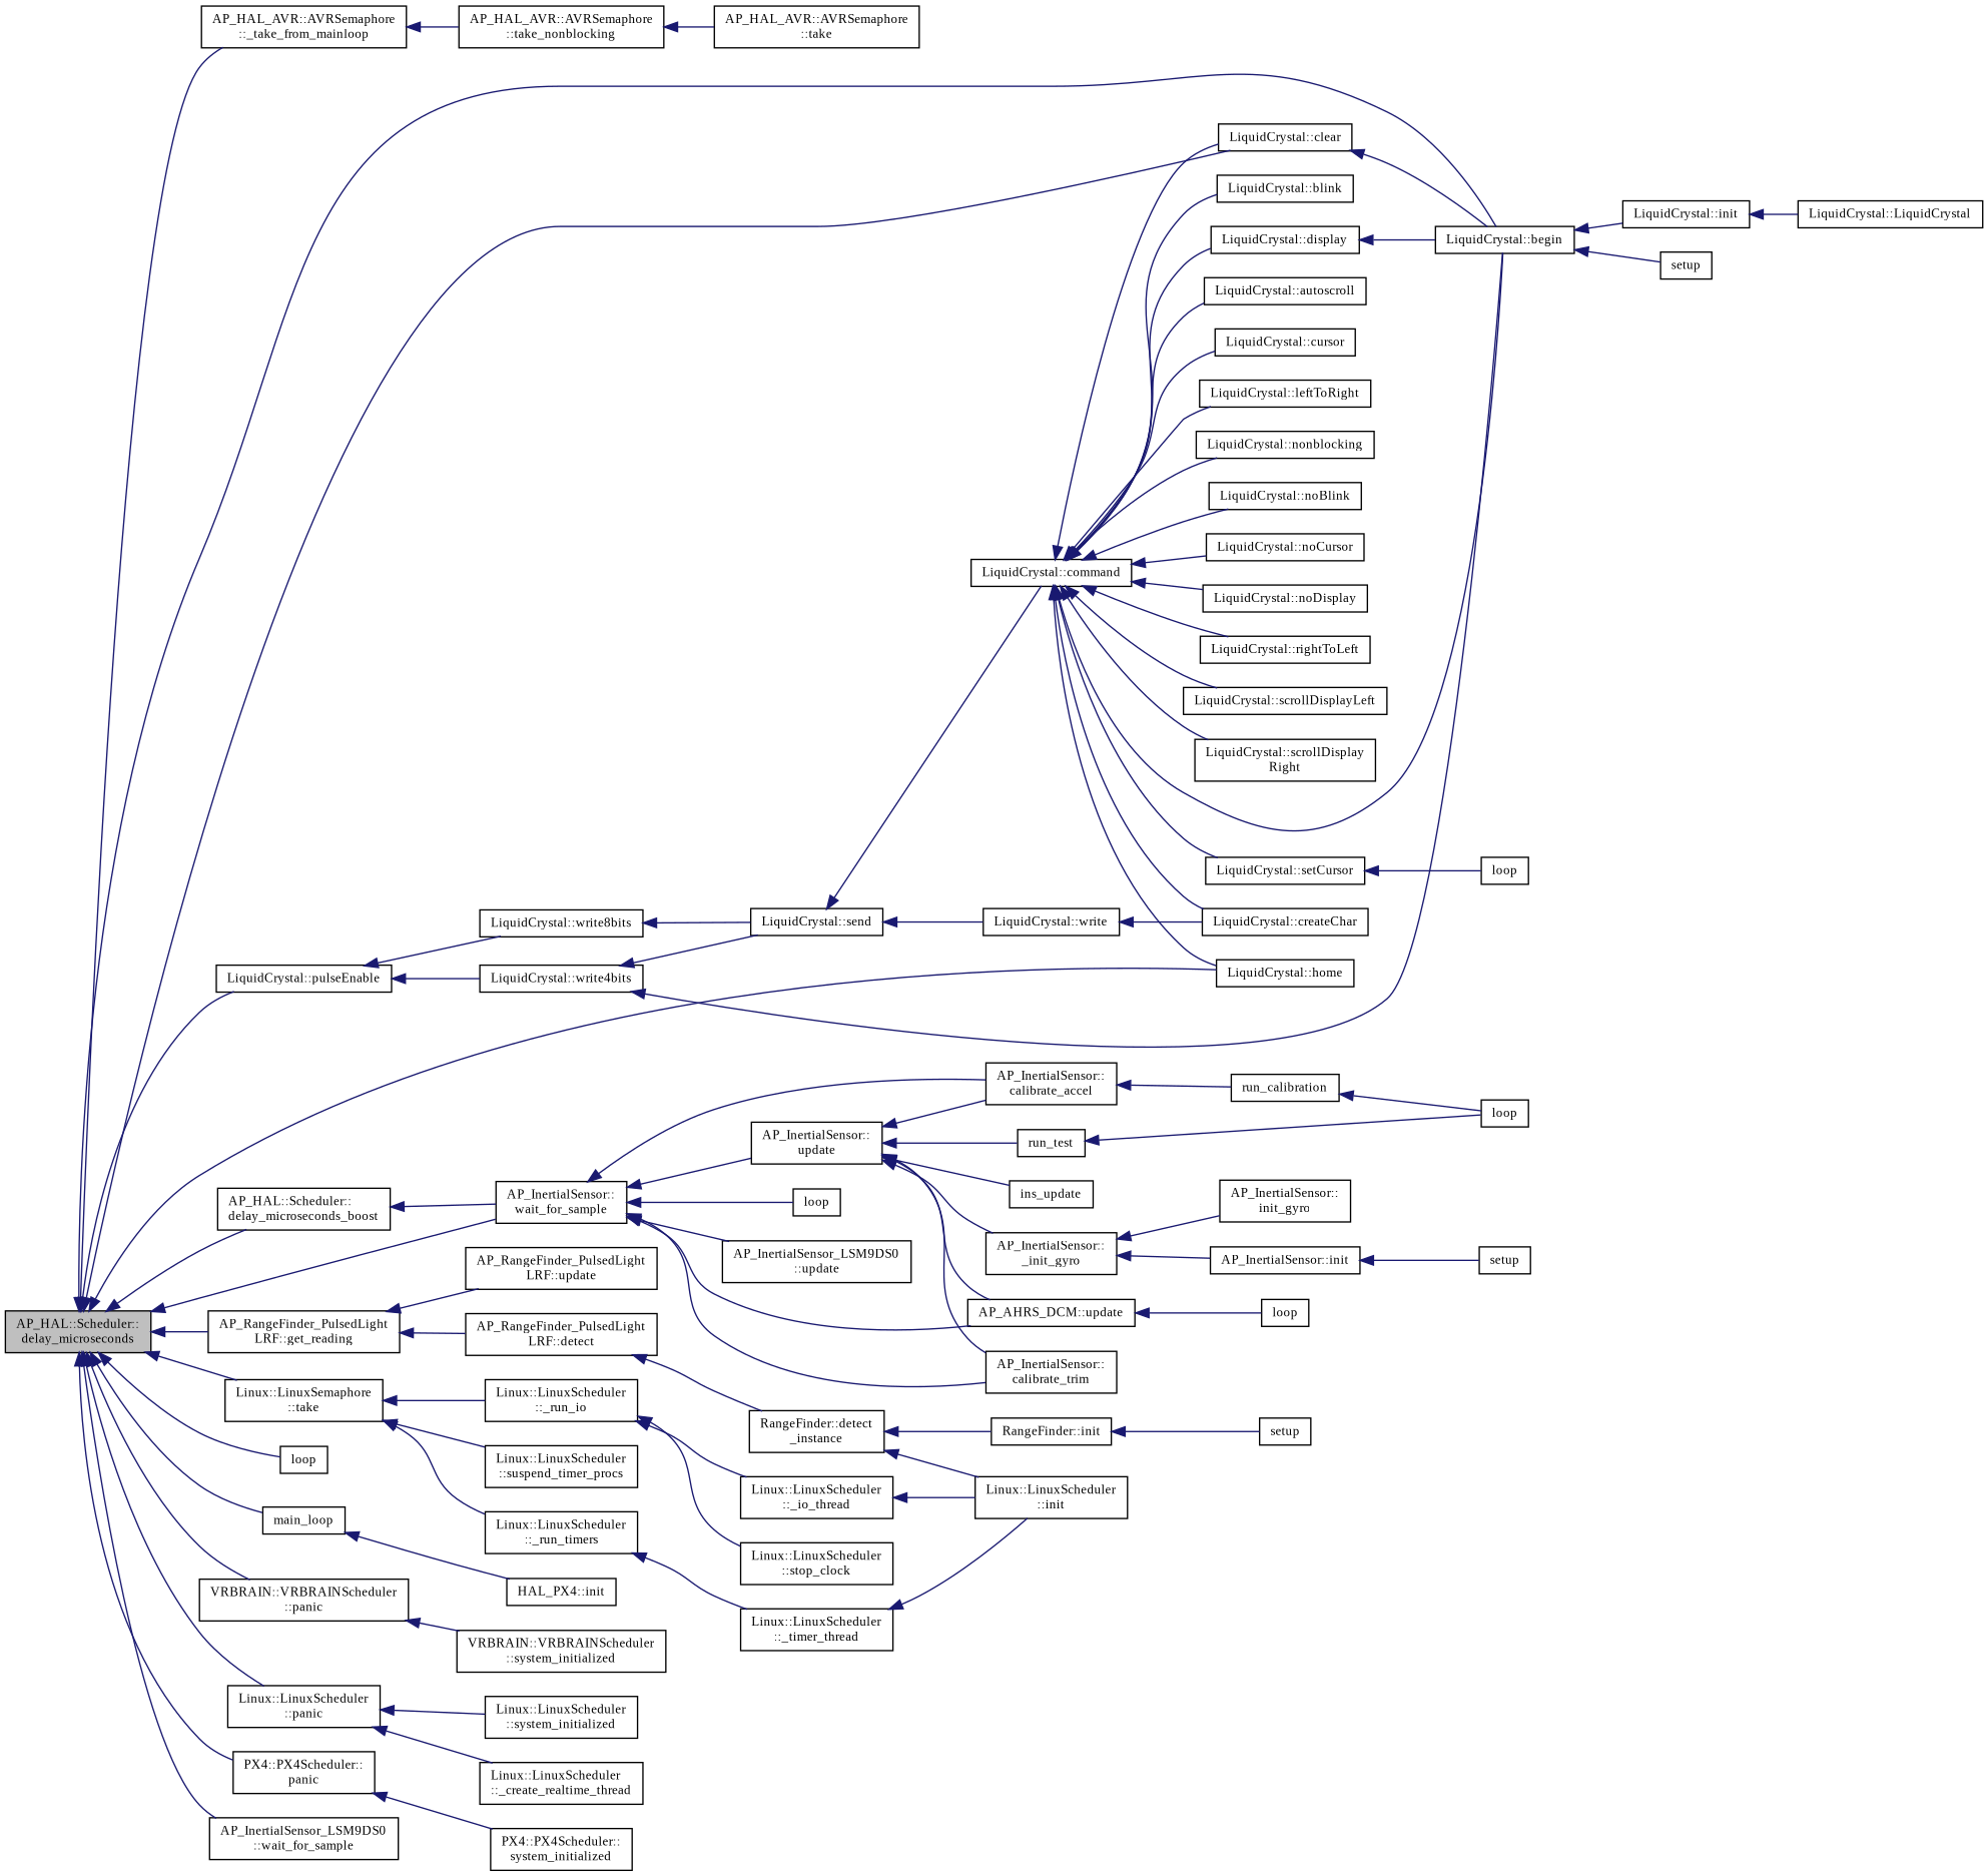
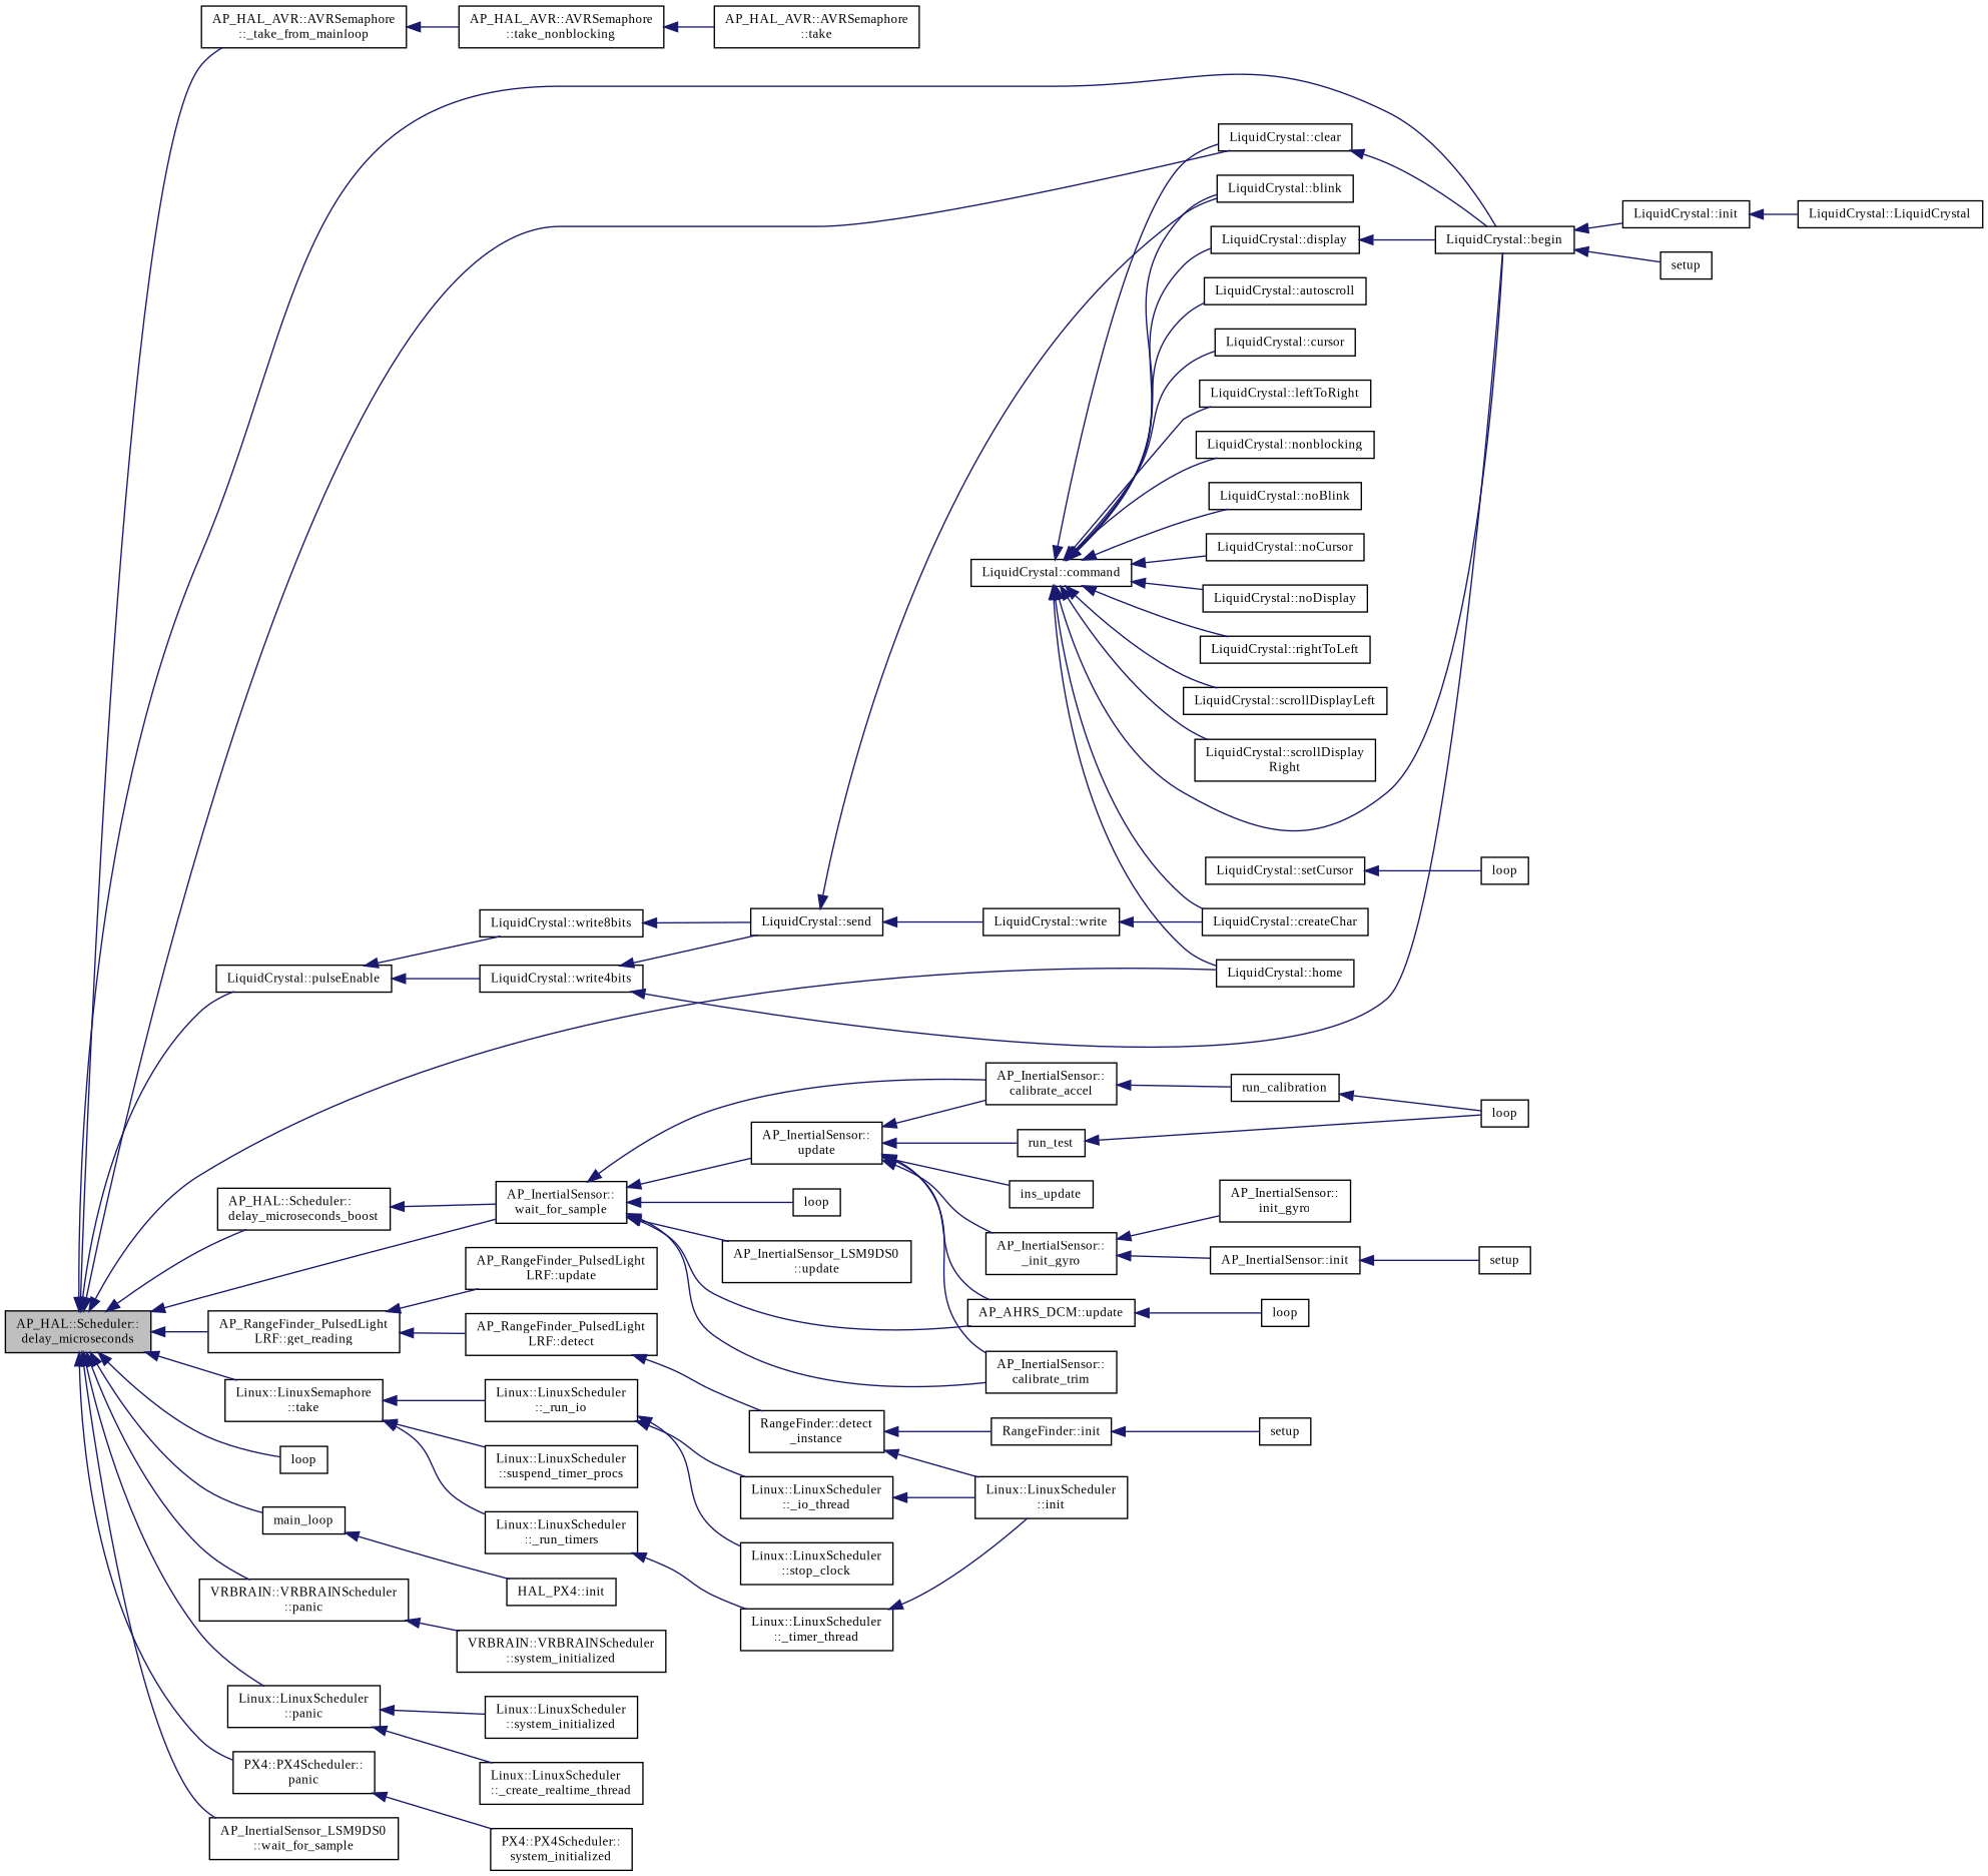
  digraph {
    fontname="Liberation Serif"
    rankdir=LR
    node [color=black fillcolor=white fontname="Liberation Serif" fontsize=10 shape=record style=filled]
    edge [color=midnightblue dir=back fontname="Liberation Serif" fontsize=10 labelfontname=Helvetica labelfontsize=10 style=solid]
    n1 [fillcolor=grey75 fontcolor=black height=0.2 label="AP_HAL::Scheduler::\ldelay_microseconds" width=0.4]
    n2 [height=0.2 label="AP_HAL_AVR::AVRSemaphore\l::_take_from_mainloop" width=0.4]
    n3 [height=0.2 label="LiquidCrystal::begin" width=0.4]
    n4 [height=0.2 label="LiquidCrystal::clear" width=0.4]
    n5 [height=0.2 label="AP_HAL::Scheduler::\ldelay_microseconds_boost" width=0.4]
    n6 [height=0.2 label="AP_InertialSensor::\lwait_for_sample" width=0.4]
    n7 [height=0.2 label="AP_RangeFinder_PulsedLight\lLRF::get_reading" width=0.4]
    n8 [height=0.2 label="LiquidCrystal::home" width=0.4]
    n9 [height=0.2 label=loop width=0.4]
    n10 [height=0.2 label=main_loop width=0.4]
    n11 [height=0.2 label="VRBRAIN::VRBRAINScheduler\l::panic" width=0.4]
    n12 [height=0.2 label="Linux::LinuxScheduler\l::panic" width=0.4]
    n13 [height=0.2 label="PX4::PX4Scheduler::\lpanic" width=0.4]
    n14 [height=0.2 label="LiquidCrystal::pulseEnable" width=0.4]
    n15 [height=0.2 label="Linux::LinuxSemaphore\l::take" width=0.4]
    n16 [height=0.2 label="AP_InertialSensor_LSM9DS0\l::wait_for_sample" width=0.4]
    n17 [height=0.2 label="AP_HAL_AVR::AVRSemaphore\l::take_nonblocking" width=0.4]
    n18 [height=0.2 label="LiquidCrystal::init" width=0.4]
    n19 [height=0.2 label=setup width=0.4]
    n20 [height=0.2 label="AP_InertialSensor::\lcalibrate_accel" width=0.4]
    n21 [height=0.2 label="AP_InertialSensor::\lcalibrate_trim" width=0.4]
    n22 [height=0.2 label=loop width=0.4]
    n23 [height=0.2 label="AP_InertialSensor_LSM9DS0\l::update" width=0.4]
    n24 [height=0.2 label="AP_InertialSensor::\lupdate" width=0.4]
    n25 [height=0.2 label="AP_AHRS_DCM::update" width=0.4]
    n26 [height=0.2 label="AP_RangeFinder_PulsedLight\lLRF::detect" width=0.4]
    n27 [height=0.2 label="AP_RangeFinder_PulsedLight\lLRF::update" width=0.4]
    n28 [height=0.2 label="HAL_PX4::init" width=0.4]
    n29 [height=0.2 label="VRBRAIN::VRBRAINScheduler\l::system_initialized" width=0.4]
    n30 [height=0.2 label="Linux::LinuxScheduler\l::_create_realtime_thread" width=0.4]
    n31 [height=0.2 label="Linux::LinuxScheduler\l::system_initialized" width=0.4]
    n32 [height=0.2 label="PX4::PX4Scheduler::\lsystem_initialized" width=0.4]
    n33 [height=0.2 label="LiquidCrystal::write4bits" width=0.4]
    n34 [height=0.2 label="LiquidCrystal::write8bits" width=0.4]
    n35 [height=0.2 label="Linux::LinuxScheduler\l::suspend_timer_procs" width=0.4]
    n36 [height=0.2 label="Linux::LinuxScheduler\l::_run_timers" width=0.4]
    n37 [height=0.2 label="Linux::LinuxScheduler\l::_run_io" width=0.4]
    n38 [height=0.2 label="AP_HAL_AVR::AVRSemaphore\l::take" width=0.4]
    n39 [height=0.2 label="LiquidCrystal::LiquidCrystal" width=0.4]
    n40 [height=0.2 label=run_calibration width=0.4]
    n41 [height=0.2 label=run_test width=0.4]
    n42 [height=0.2 label=loop width=0.4]
    n43 [height=0.2 label="AP_InertialSensor::\l_init_gyro" width=0.4]
    n44 [height=0.2 label=ins_update width=0.4]
    n45 [height=0.2 label="AP_InertialSensor::init" width=0.4]
    n46 [height=0.2 label="AP_InertialSensor::\linit_gyro" width=0.4]
    n47 [height=0.2 label=loop width=0.4]
    n48 [height=0.2 label=setup width=0.4]
    n49 [height=0.2 label="RangeFinder::detect\l_instance" width=0.4]
    n50 [height=0.2 label="RangeFinder::init" width=0.4]
    n51 [height=0.2 label="Linux::LinuxScheduler\l::init" width=0.4]
    n52 [height=0.2 label=setup width=0.4]
    n53 [height=0.2 label="LiquidCrystal::send" width=0.4]
    n54 [height=0.2 label="LiquidCrystal::command" width=0.4]
    n55 [height=0.2 label="LiquidCrystal::write" width=0.4]
    n56 [height=0.2 label="LiquidCrystal::autoscroll" width=0.4]
    n57 [height=0.2 label="LiquidCrystal::blink" width=0.4]
    n58 [height=0.2 label="LiquidCrystal::createChar" width=0.4]
    n59 [height=0.2 label="LiquidCrystal::cursor" width=0.4]
    n60 [height=0.2 label="LiquidCrystal::display" width=0.4]
    n61 [height=0.2 label="LiquidCrystal::leftToRight" width=0.4]
    n62 [height=0.2 label="LiquidCrystal::nonblocking" width=0.4]
    n63 [height=0.2 label="LiquidCrystal::noBlink" width=0.4]
    n64 [height=0.2 label="LiquidCrystal::noCursor" width=0.4]
    n65 [height=0.2 label="LiquidCrystal::noDisplay" width=0.4]
    n66 [height=0.2 label="LiquidCrystal::rightToLeft" width=0.4]
    n67 [height=0.2 label="LiquidCrystal::scrollDisplayLeft" width=0.4]
    n68 [height=0.2 label="LiquidCrystal::scrollDisplay\lRight" width=0.4]
    n69 [height=0.2 label="LiquidCrystal::setCursor" width=0.4]
    n70 [height=0.2 label=loop width=0.4]
    n71 [height=0.2 label="Linux::LinuxScheduler\l::_timer_thread" width=0.4]
    n72 [height=0.2 label="Linux::LinuxScheduler\l::_io_thread" width=0.4]
    n73 [height=0.2 label="Linux::LinuxScheduler\l::stop_clock" width=0.4]
    n1 -> n2
    n1 -> n3
    n1 -> n4
    n1 -> n5
    n1 -> n6
    n1 -> n7
    n1 -> n8
    n1 -> n9
    n1 -> n10
    n1 -> n11
    n1 -> n12
    n1 -> n13
    n1 -> n14
    n1 -> n15
    n1 -> n16
    n2 -> n17
    n3 -> n18
    n3 -> n19
    n4 -> n3
    n5 -> n6
    n6 -> n20
    n6 -> n21
    n6 -> n22
    n6 -> n23
    n6 -> n24
    n6 -> n25
    n7 -> n26
    n7 -> n27
    n10 -> n28
    n11 -> n29
    n12 -> n30
    n12 -> n31
    n13 -> n32
    n14 -> n33
    n14 -> n34
    n15 -> n35
    n15 -> n36
    n15 -> n37
    n17 -> n38
    n18 -> n39
    n20 -> n40
    n24 -> n20
    n24 -> n21
    n24 -> n25
    n24 -> n41
    n24 -> n43
    n24 -> n44
    n25 -> n47
    n26 -> n49
    n33 -> n3
    n33 -> n53
    n34 -> n53
    n36 -> n71
    n37 -> n72
    n37 -> n73
    n40 -> n42
    n41 -> n42
    n43 -> n45
    n43 -> n46
    n45 -> n48
    n49 -> n50
    n49 -> n51
    n50 -> n52
-   n53 -> n54
+   n53 -> n57
    n53 -> n55
    n54 -> n3
    n54 -> n4
    n54 -> n8
    n54 -> n56
    n54 -> n57
    n54 -> n58
    n54 -> n59
    n54 -> n60
    n54 -> n61
    n54 -> n62
    n54 -> n63
    n54 -> n64
    n54 -> n65
    n54 -> n66
    n54 -> n67
    n54 -> n68
-   n54 -> n69
    n55 -> n58
    n60 -> n3
    n69 -> n70
    n71 -> n51
    n72 -> n51
  }
